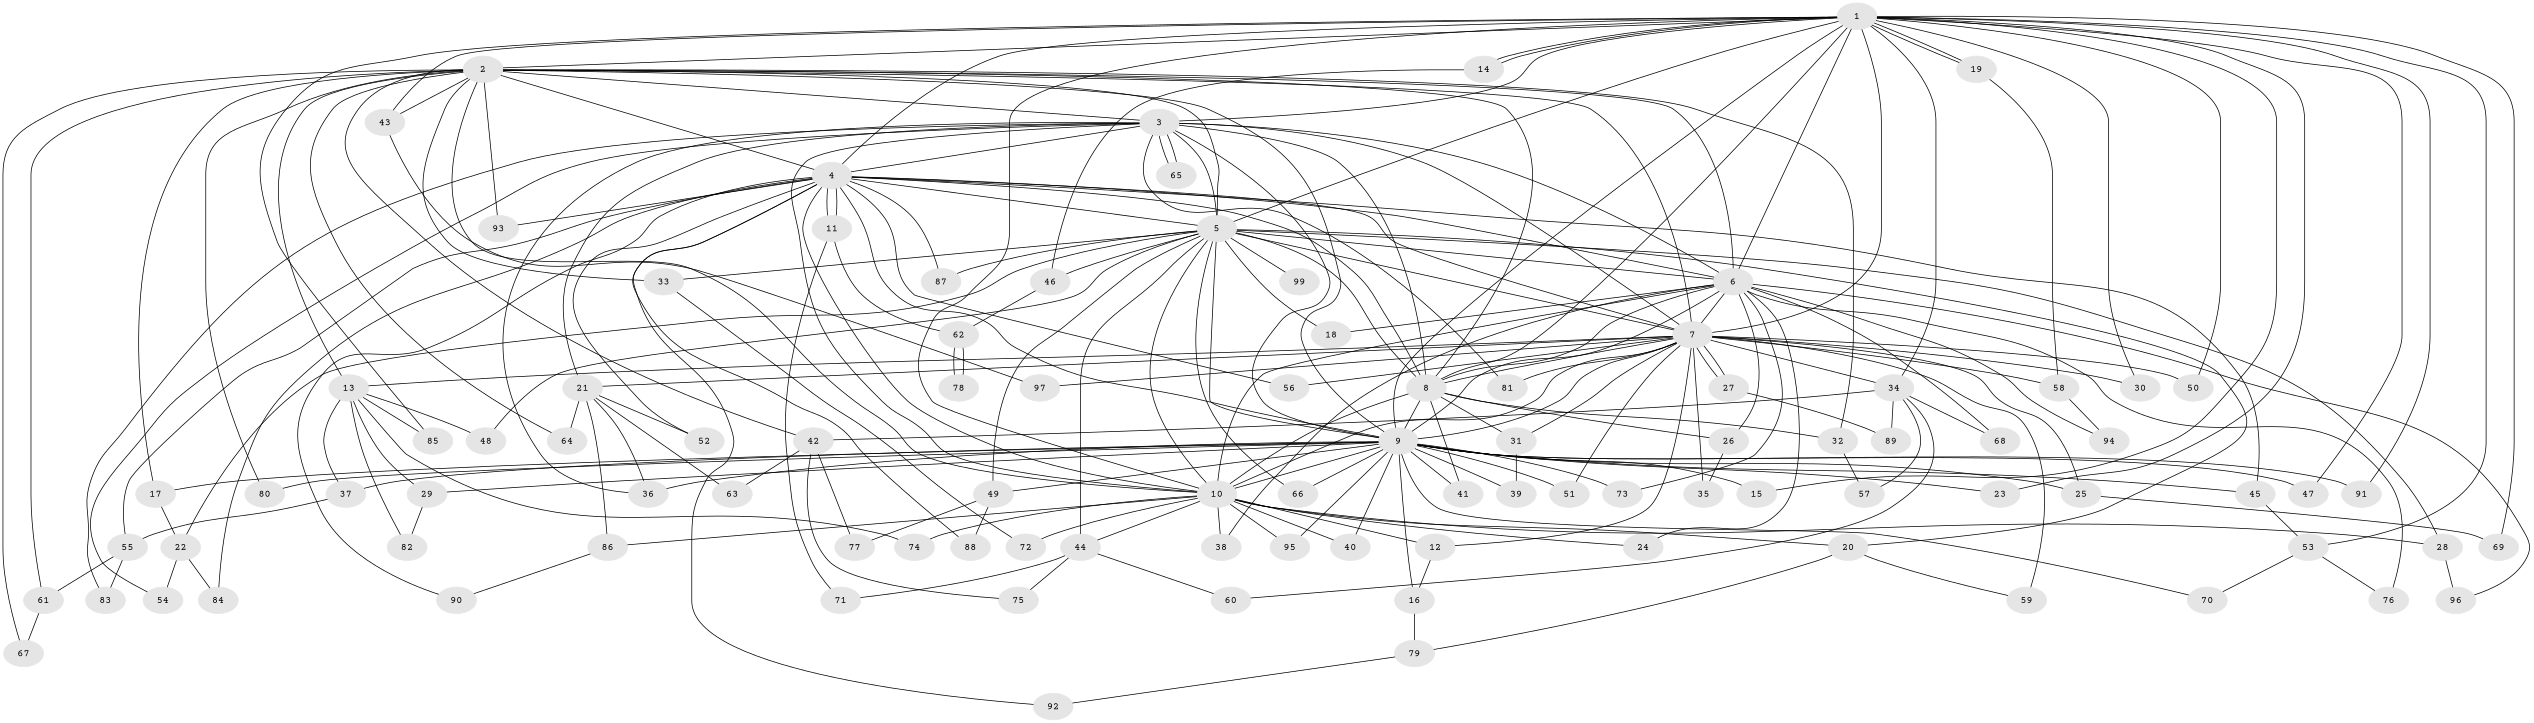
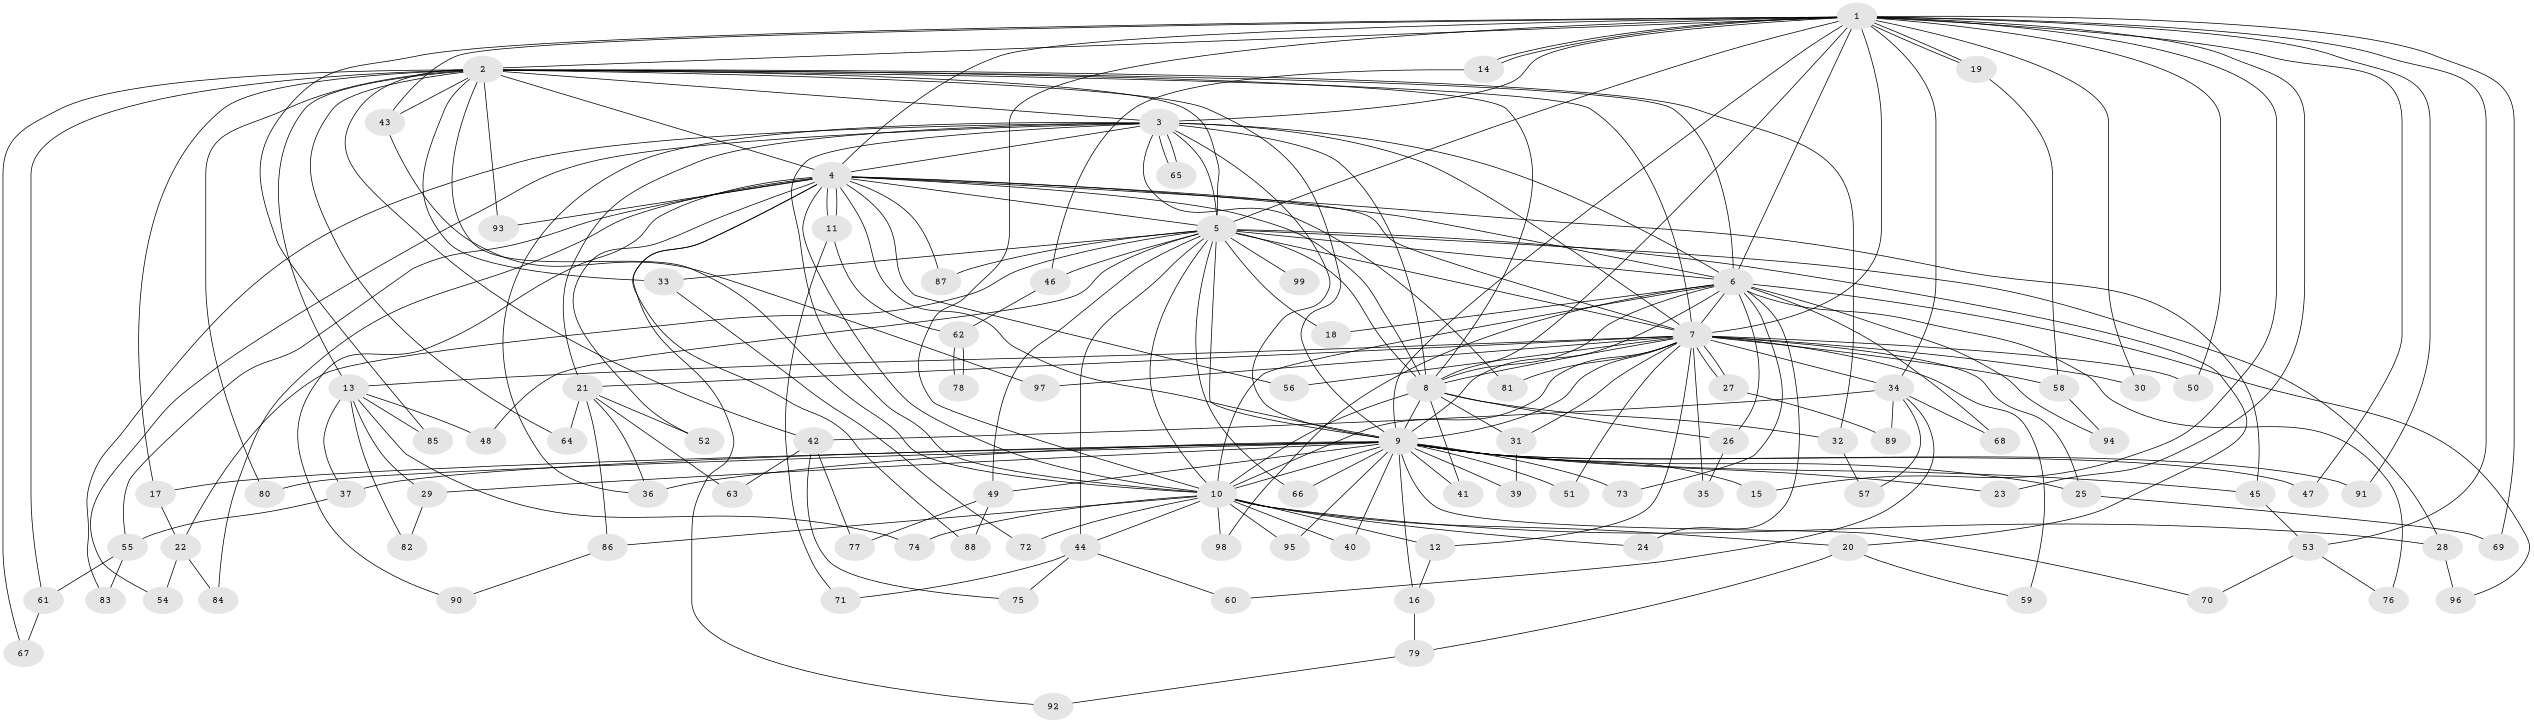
  graph {
    fontname="Courier Prime"
    node [color=gray90 fontname="Courier Prime" style=filled]
    edge [fontname="Courier Prime"]
    1
    2
    3
    4
    5
    6
    7
    8
    9
    10
    14
    15
    19
    23
    30
    34
    43
    47
    50
    53
    69
    85
    91
    13
    17
    32
    33
    42
    61
    64
    67
    80
    93
    21
    36
    54
    65
    81
    83
    11
    45
    52
    55
    56
    84
    87
    88
    90
    92
    18
    20
    22
    28
    44
    46
    48
    49
    66
    99
    24
    26
    68
    73
    76
    94
    96
-   98 [label=38]
+   98
    12
    25
    27
    31
    35
    51
    58
    59
    97
    41
    16
    29
    37
    39
    40
    70
    95
    72
    74
    86
    89
    57
    60
    82
    63
    75
    77
    62
    71
    79
    78
    1 -- 2
    1 -- 3
    1 -- 4
    1 -- 5
    1 -- 6
    1 -- 7
    1 -- 8
    1 -- 9
    1 -- 10
    1 -- 14
    1 -- 14
    1 -- 15
    1 -- 19
    1 -- 19
    1 -- 23
    1 -- 30
    1 -- 34
    1 -- 43
    1 -- 47
    1 -- 50
    1 -- 53
    1 -- 69
    1 -- 85
    1 -- 91
    2 -- 3
    2 -- 4
    2 -- 5
    2 -- 6
    2 -- 7
    2 -- 8
    2 -- 9
    2 -- 10
    2 -- 43
    2 -- 13
    2 -- 17
    2 -- 32
    2 -- 33
    2 -- 42
    2 -- 61
    2 -- 64
    2 -- 67
    2 -- 80
    2 -- 93
    3 -- 4
    3 -- 5
    3 -- 6
    3 -- 7
    3 -- 8
    3 -- 9
    3 -- 10
    3 -- 21
    3 -- 36
    3 -- 54
    3 -- 65
    3 -- 65
    3 -- 81
    3 -- 83
    4 -- 5
    4 -- 6
    4 -- 7
    4 -- 8
    4 -- 9
    4 -- 10
    4 -- 93
    4 -- 11
    4 -- 11
    4 -- 45
    4 -- 52
    4 -- 55
    4 -- 56
    4 -- 84
    4 -- 87
    4 -- 88
    4 -- 90
    4 -- 92
    5 -- 6
    5 -- 7
    5 -- 8
    5 -- 9
    5 -- 10
    5 -- 33
    5 -- 87
    5 -- 18
    5 -- 20
    5 -- 22
    5 -- 28
    5 -- 44
    5 -- 46
    5 -- 48
    5 -- 49
    5 -- 66
    5 -- 99
    6 -- 7
    6 -- 8
    6 -- 9
    6 -- 10
    6 -- 18
    6 -- 24
    6 -- 26
    6 -- 68
    6 -- 73
    6 -- 76
    6 -- 94
    6 -- 96
    6 -- 98
    7 -- 8
    7 -- 9
    7 -- 10
    7 -- 30
    7 -- 34
    7 -- 50
    7 -- 13
    7 -- 21
    7 -- 81
    7 -- 56
    7 -- 12
    7 -- 25
    7 -- 27
    7 -- 27
    7 -- 31
    7 -- 35
    7 -- 51
    7 -- 58
    7 -- 59
    7 -- 97
    8 -- 9
    8 -- 10
    8 -- 32
    8 -- 26
    8 -- 31
    8 -- 41
    9 -- 10
    9 -- 15
    9 -- 23
    9 -- 47
    9 -- 91
    9 -- 17
    9 -- 80
    9 -- 36
    9 -- 45
    9 -- 49
    9 -- 66
    9 -- 73
    9 -- 25
    9 -- 51
    9 -- 41
    9 -- 16
    9 -- 29
    9 -- 37
    9 -- 39
    9 -- 40
    9 -- 70
    9 -- 95
    10 -- 20
    10 -- 28
    10 -- 44
    10 -- 24
    10 -- 98
    10 -- 12
    10 -- 40
    10 -- 95
    10 -- 72
    10 -- 74
    10 -- 86
    14 -- 46
    19 -- 58
    34 -- 42
    34 -- 68
    34 -- 89
    34 -- 57
    34 -- 60
    43 -- 97
    53 -- 76
    53 -- 70
    13 -- 85
    13 -- 48
    13 -- 29
    13 -- 37
    13 -- 74
    13 -- 82
    17 -- 22
    32 -- 57
    33 -- 72
    42 -- 63
    42 -- 75
    42 -- 77
    61 -- 67
    21 -- 64
    21 -- 36
    21 -- 52
    21 -- 86
    21 -- 63
    11 -- 62
    11 -- 71
    45 -- 53
    55 -- 61
    55 -- 83
    20 -- 59
    20 -- 79
    22 -- 54
    22 -- 84
    28 -- 96
    44 -- 60
    44 -- 75
    44 -- 71
    46 -- 62
    49 -- 88
    49 -- 77
    26 -- 35
    12 -- 16
    25 -- 69
    27 -- 89
    31 -- 39
    58 -- 94
    16 -- 79
    29 -- 82
    37 -- 55
    86 -- 90
    62 -- 78
    62 -- 78
    79 -- 92
  }
